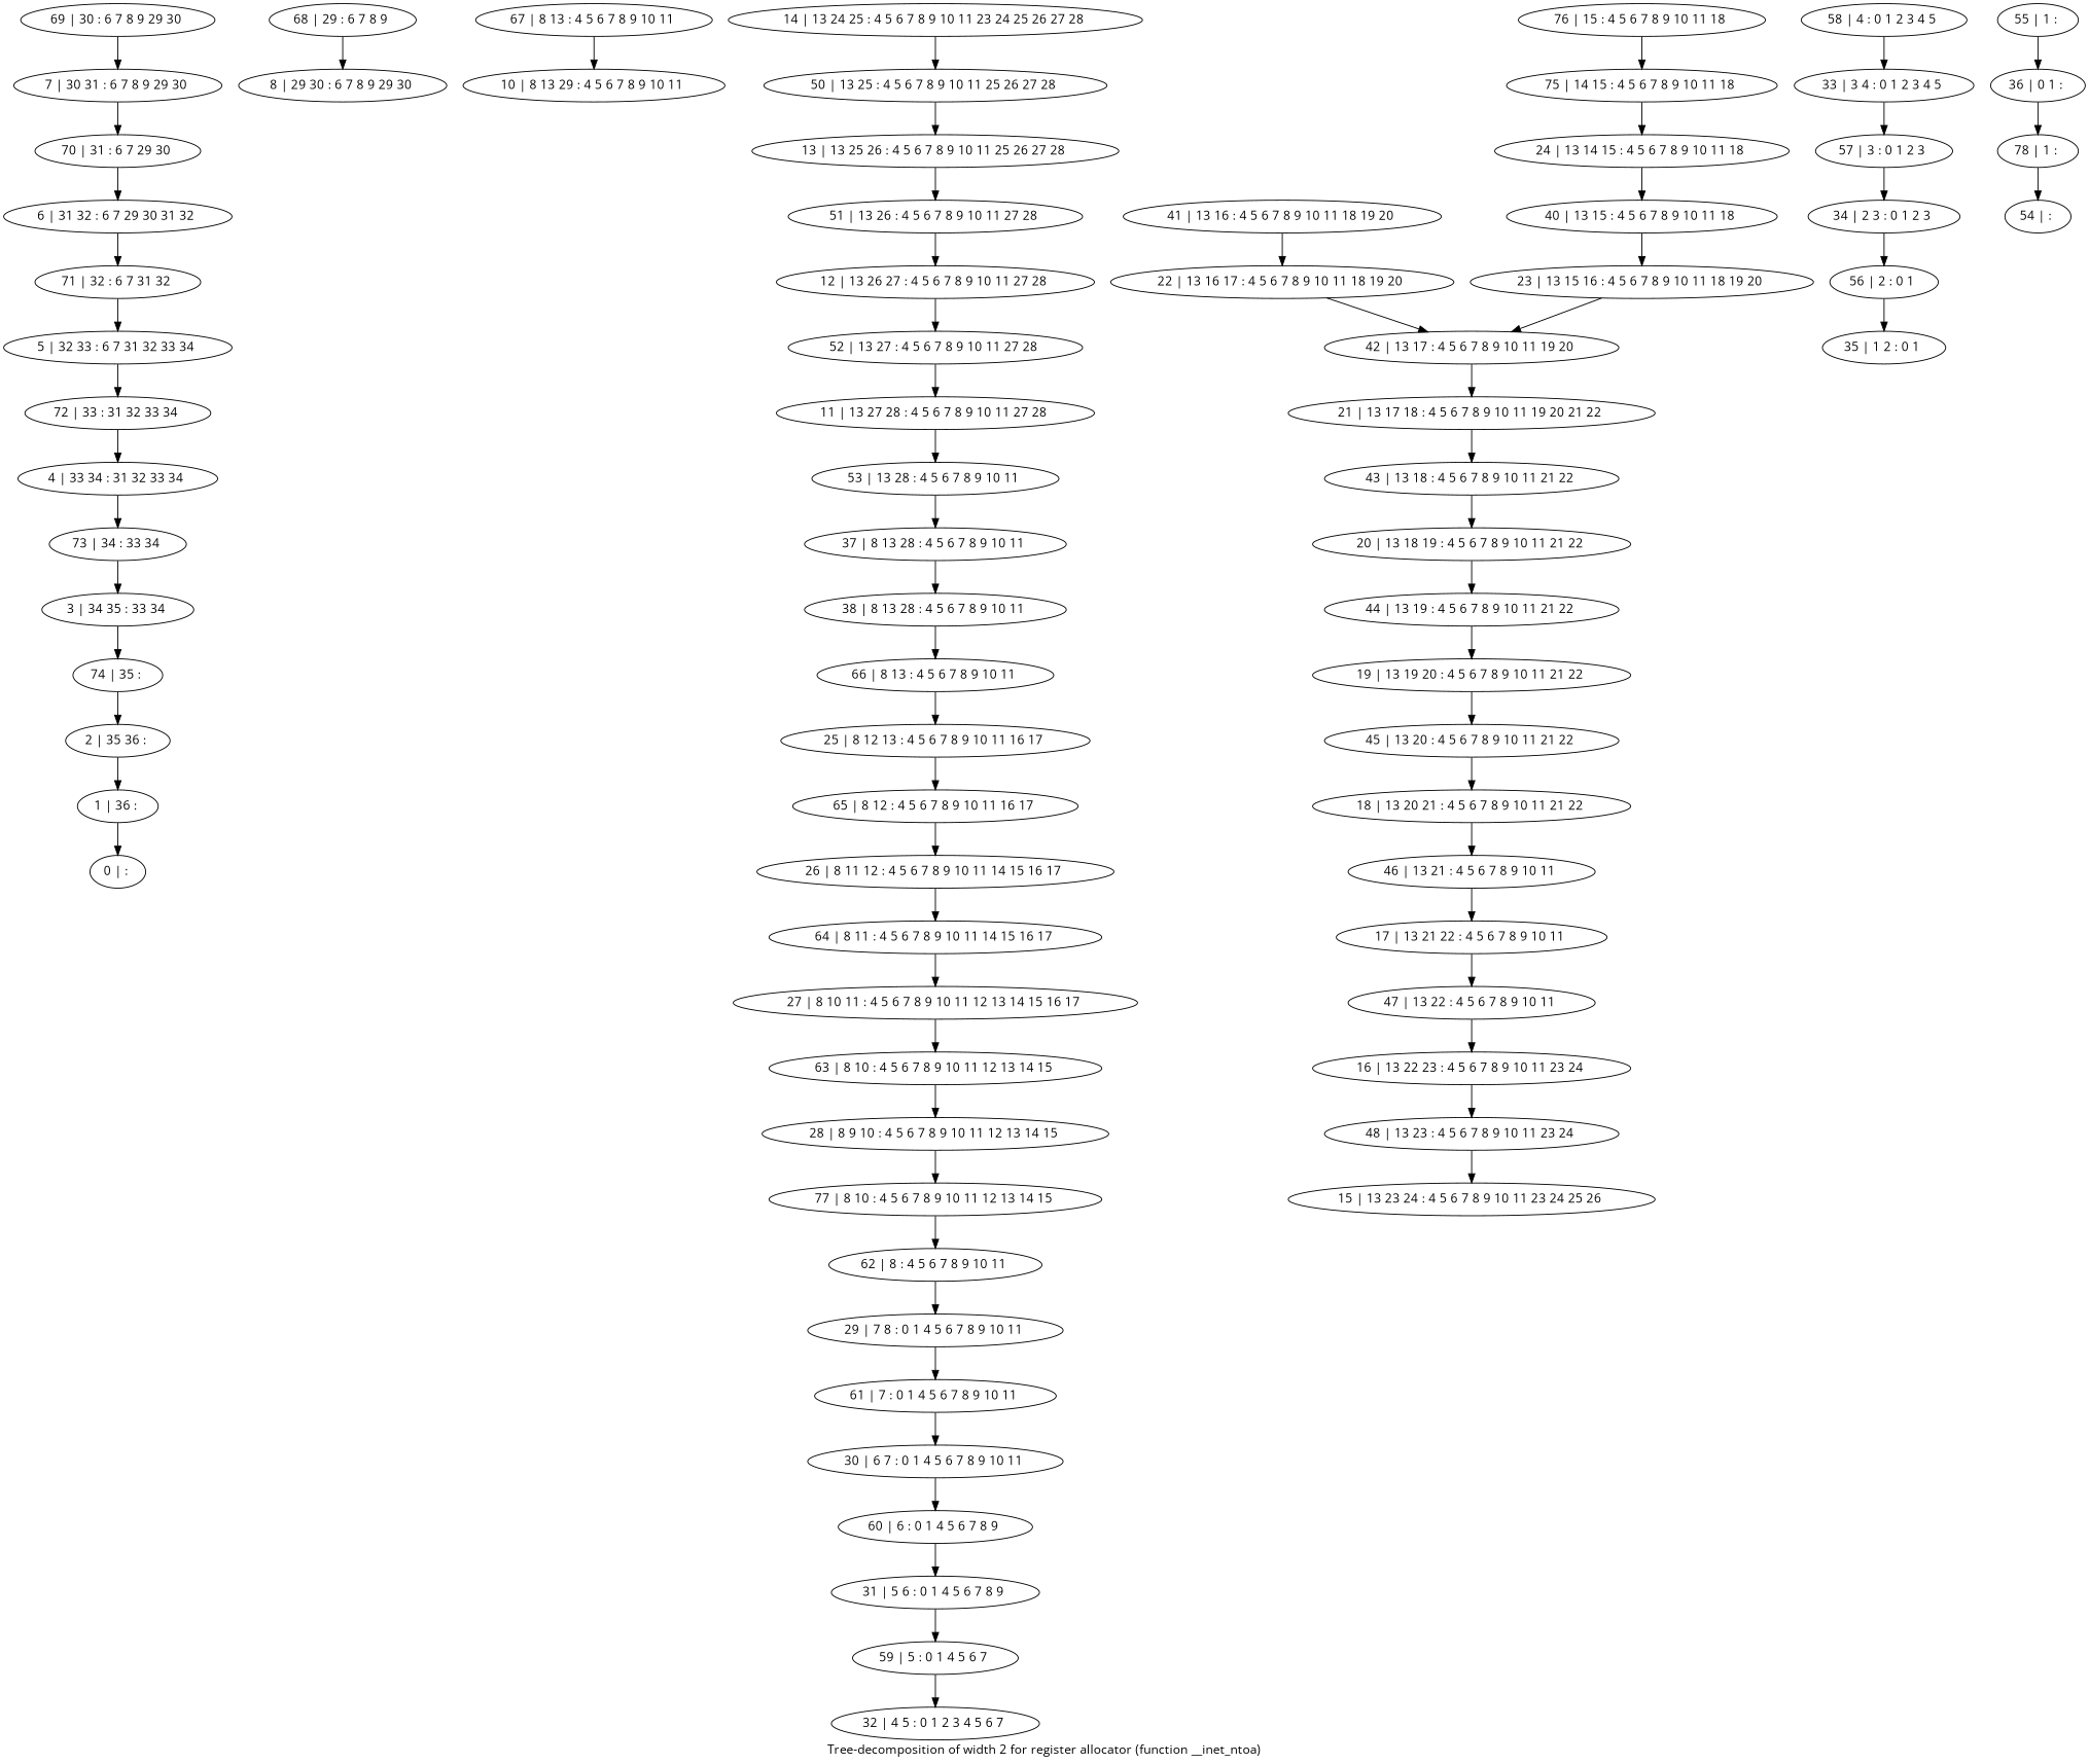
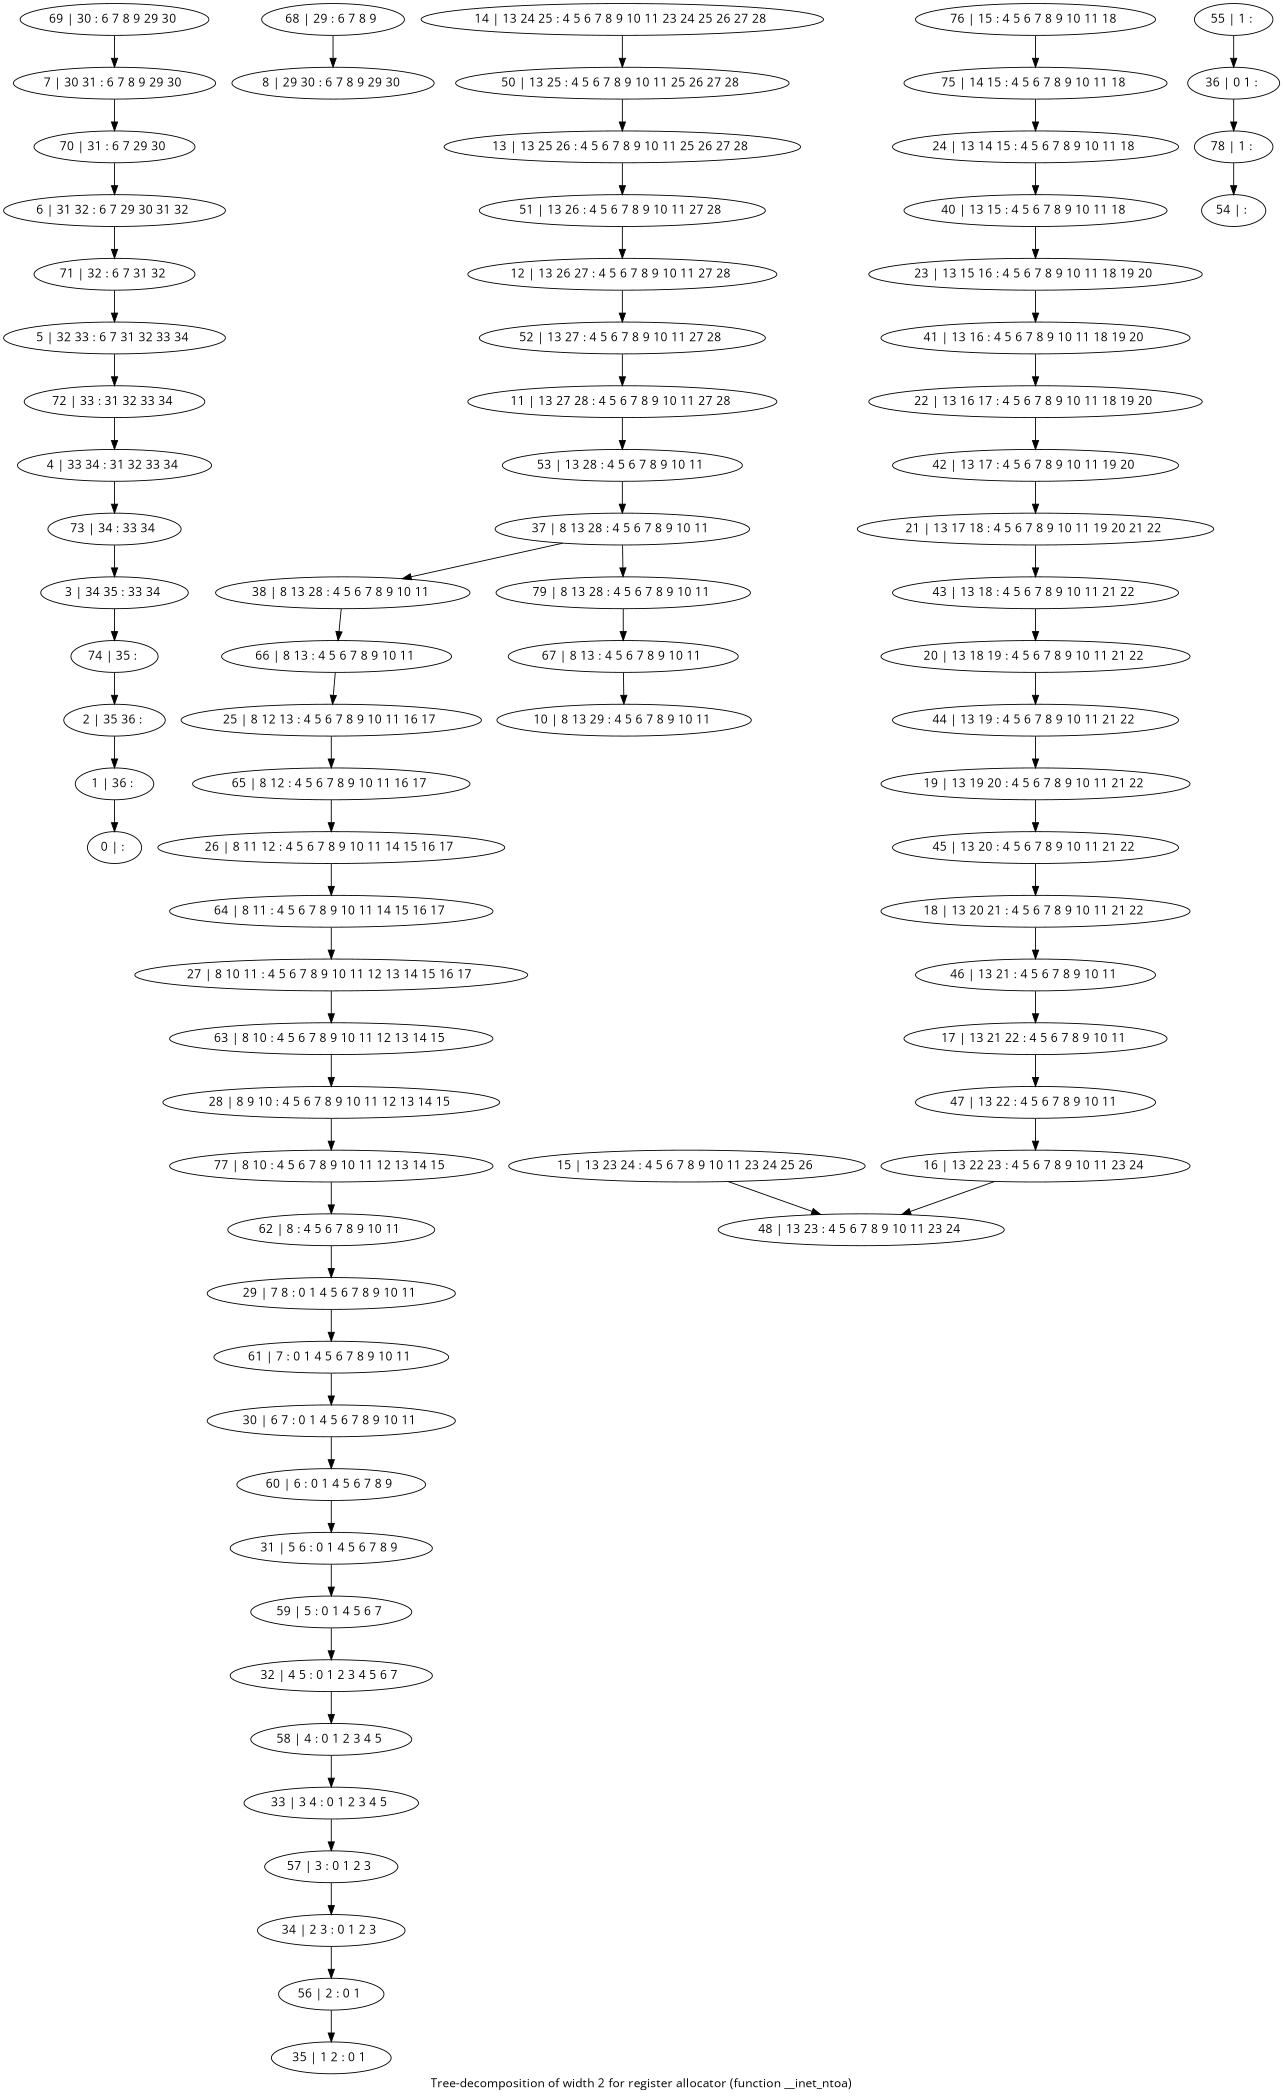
  digraph {
    fontname="Open Sans"
    label="Tree-decomposition of width 2 for register allocator (function __inet_ntoa)"
    node [fontname="Open Sans"]
    edge [fontname="Open Sans"]
    n1 [label="0 | : "]
    n2 [label="1 | 36 : "]
    n3 [label="2 | 35 36 : "]
    n4 [label="3 | 34 35 : 33 34 "]
    n5 [label="74 | 35 : "]
    n6 [label="4 | 33 34 : 31 32 33 34 "]
    n7 [label="73 | 34 : 33 34 "]
    n8 [label="5 | 32 33 : 6 7 31 32 33 34 "]
    n9 [label="72 | 33 : 31 32 33 34 "]
    n10 [label="6 | 31 32 : 6 7 29 30 31 32 "]
    n11 [label="71 | 32 : 6 7 31 32 "]
    n12 [label="7 | 30 31 : 6 7 8 9 29 30 "]
    n13 [label="70 | 31 : 6 7 29 30 "]
    n14 [label="8 | 29 30 : 6 7 8 9 29 30 "]
    n15 [label="69 | 30 : 6 7 8 9 29 30 "]
    n16 [label="68 | 29 : 6 7 8 9 "]
    n17 [label="10 | 8 13 29 : 4 5 6 7 8 9 10 11 "]
    n18 [label="11 | 13 27 28 : 4 5 6 7 8 9 10 11 27 28 "]
    n19 [label="53 | 13 28 : 4 5 6 7 8 9 10 11 "]
    n20 [label="37 | 8 13 28 : 4 5 6 7 8 9 10 11 "]
    n21 [label="12 | 13 26 27 : 4 5 6 7 8 9 10 11 27 28 "]
    n22 [label="52 | 13 27 : 4 5 6 7 8 9 10 11 27 28 "]
    n23 [label="13 | 13 25 26 : 4 5 6 7 8 9 10 11 25 26 27 28 "]
    n24 [label="51 | 13 26 : 4 5 6 7 8 9 10 11 27 28 "]
    n25 [label="14 | 13 24 25 : 4 5 6 7 8 9 10 11 23 24 25 26 27 28 "]
    n26 [label="50 | 13 25 : 4 5 6 7 8 9 10 11 25 26 27 28 "]
    n27 [label="15 | 13 23 24 : 4 5 6 7 8 9 10 11 23 24 25 26 "]
    n28 [label="16 | 13 22 23 : 4 5 6 7 8 9 10 11 23 24 "]
    n29 [label="48 | 13 23 : 4 5 6 7 8 9 10 11 23 24 "]
    n30 [label="17 | 13 21 22 : 4 5 6 7 8 9 10 11 "]
    n31 [label="47 | 13 22 : 4 5 6 7 8 9 10 11 "]
    n32 [label="18 | 13 20 21 : 4 5 6 7 8 9 10 11 21 22 "]
    n33 [label="46 | 13 21 : 4 5 6 7 8 9 10 11 "]
    n34 [label="19 | 13 19 20 : 4 5 6 7 8 9 10 11 21 22 "]
    n35 [label="45 | 13 20 : 4 5 6 7 8 9 10 11 21 22 "]
    n36 [label="20 | 13 18 19 : 4 5 6 7 8 9 10 11 21 22 "]
    n37 [label="44 | 13 19 : 4 5 6 7 8 9 10 11 21 22 "]
    n38 [label="21 | 13 17 18 : 4 5 6 7 8 9 10 11 19 20 21 22 "]
    n39 [label="43 | 13 18 : 4 5 6 7 8 9 10 11 21 22 "]
    n40 [label="22 | 13 16 17 : 4 5 6 7 8 9 10 11 18 19 20 "]
    n41 [label="42 | 13 17 : 4 5 6 7 8 9 10 11 19 20 "]
    n42 [label="23 | 13 15 16 : 4 5 6 7 8 9 10 11 18 19 20 "]
    n43 [label="41 | 13 16 : 4 5 6 7 8 9 10 11 18 19 20 "]
    n44 [label="24 | 13 14 15 : 4 5 6 7 8 9 10 11 18 "]
    n45 [label="40 | 13 15 : 4 5 6 7 8 9 10 11 18 "]
    n46 [label="25 | 8 12 13 : 4 5 6 7 8 9 10 11 16 17 "]
    n47 [label="65 | 8 12 : 4 5 6 7 8 9 10 11 16 17 "]
    n48 [label="26 | 8 11 12 : 4 5 6 7 8 9 10 11 14 15 16 17 "]
    n49 [label="64 | 8 11 : 4 5 6 7 8 9 10 11 14 15 16 17 "]
    n50 [label="27 | 8 10 11 : 4 5 6 7 8 9 10 11 12 13 14 15 16 17 "]
    n51 [label="63 | 8 10 : 4 5 6 7 8 9 10 11 12 13 14 15 "]
    n52 [label="28 | 8 9 10 : 4 5 6 7 8 9 10 11 12 13 14 15 "]
    n53 [label="77 | 8 10 : 4 5 6 7 8 9 10 11 12 13 14 15 "]
    n54 [label="62 | 8 : 4 5 6 7 8 9 10 11 "]
    n55 [label="29 | 7 8 : 0 1 4 5 6 7 8 9 10 11 "]
    n56 [label="61 | 7 : 0 1 4 5 6 7 8 9 10 11 "]
    n57 [label="30 | 6 7 : 0 1 4 5 6 7 8 9 10 11 "]
    n58 [label="60 | 6 : 0 1 4 5 6 7 8 9 "]
    n59 [label="31 | 5 6 : 0 1 4 5 6 7 8 9 "]
    n60 [label="59 | 5 : 0 1 4 5 6 7 "]
    n61 [label="32 | 4 5 : 0 1 2 3 4 5 6 7 "]
    n62 [label="58 | 4 : 0 1 2 3 4 5 "]
    n63 [label="33 | 3 4 : 0 1 2 3 4 5 "]
    n64 [label="57 | 3 : 0 1 2 3 "]
    n65 [label="34 | 2 3 : 0 1 2 3 "]
    n66 [label="56 | 2 : 0 1 "]
    n67 [label="35 | 1 2 : 0 1 "]
    n68 [label="55 | 1 : "]
    n69 [label="36 | 0 1 : "]
    n70 [label="78 | 1 : "]
    n71 [label="54 | : "]
    n72 [label="38 | 8 13 28 : 4 5 6 7 8 9 10 11 "]
+   n73 [label="79 | 8 13 28 : 4 5 6 7 8 9 10 11 "]
    n74 [label="66 | 8 13 : 4 5 6 7 8 9 10 11 "]
    n75 [label="67 | 8 13 : 4 5 6 7 8 9 10 11 "]
    n76 [label="76 | 15 : 4 5 6 7 8 9 10 11 18 "]
    n77 [label="75 | 14 15 : 4 5 6 7 8 9 10 11 18 "]
    n2 -> n1
    n3 -> n2
    n4 -> n5
    n5 -> n3
    n6 -> n7
    n7 -> n4
    n8 -> n9
    n9 -> n6
    n10 -> n11
    n11 -> n8
    n12 -> n13
    n13 -> n10
    n15 -> n12
    n16 -> n14
    n18 -> n19
    n19 -> n20
    n20 -> n72
+   n20 -> n73
    n21 -> n22
    n22 -> n18
    n23 -> n24
    n24 -> n21
    n25 -> n26
    n26 -> n23
    n28 -> n29
-   n29 -> n27
+   n27 -> n29
    n30 -> n31
    n31 -> n28
    n32 -> n33
    n33 -> n30
    n34 -> n35
    n35 -> n32
    n36 -> n37
    n37 -> n34
    n38 -> n39
    n39 -> n36
    n40 -> n41
    n41 -> n38
-   n42 -> n41
+   n42 -> n43
    n43 -> n40
    n44 -> n45
    n45 -> n42
    n46 -> n47
    n47 -> n48
    n48 -> n49
    n49 -> n50
    n50 -> n51
    n51 -> n52
    n52 -> n53
    n53 -> n54
    n54 -> n55
    n55 -> n56
    n56 -> n57
    n57 -> n58
    n58 -> n59
    n59 -> n60
    n60 -> n61
+   n61 -> n62
    n62 -> n63
    n63 -> n64
    n64 -> n65
    n65 -> n66
    n66 -> n67
    n68 -> n69
    n69 -> n70
    n70 -> n71
    n72 -> n74
+   n73 -> n75
    n74 -> n46
    n75 -> n17
    n76 -> n77
    n77 -> n44
  }
